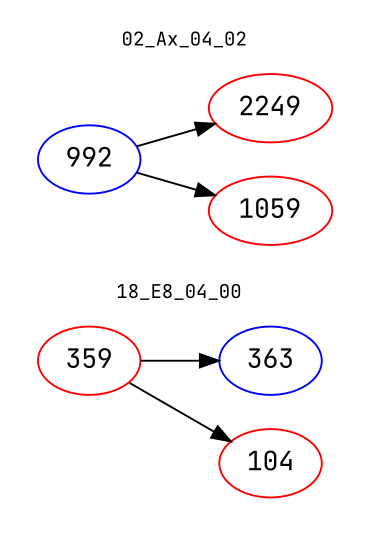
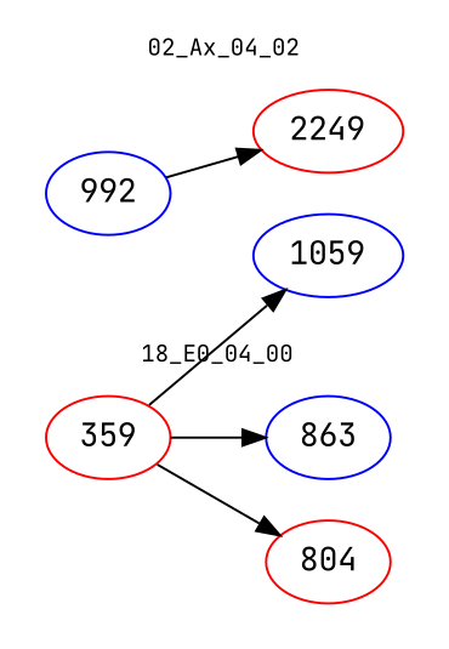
  digraph {
    fontname="JetBrains Mono"
    rankdir=LR
    node [color=blue fontname="JetBrains Mono"]
    edge [color=black fontname="JetBrains Mono"]
    n1 [label=992]
-   n2 [color=red label=1059]
+   n2 [label=1059]
    n3 [color=red label=2249]
    n4 [color=red label=359]
-   n5 [color=red label=104]
-   n6 [label=363]
+   n5 [color=red label=804]
+   n6 [label=863]
    subgraph cluster_1 {
      color=white
      fontsize=10
      label="02_Ax_04_02"
      n1
      n2
      n3
    }
    subgraph cluster_2 {
      color=white
      fontsize=10
-     label="18_E8_04_00"
+     label="18_E0_04_00"
      n4
      n5
      n6
    }
-   n1 -> n2
+   n4 -> n2
    n1 -> n3
    n4 -> n5
    n4 -> n6
  }
